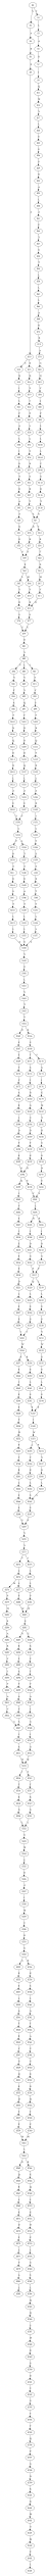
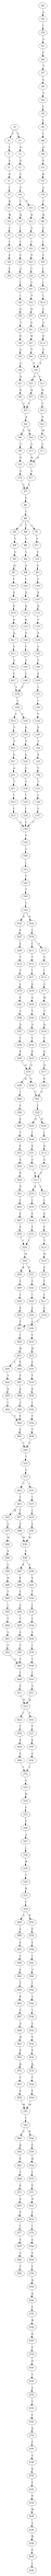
  strict digraph {
    fontname="PT Serif"
    node [fontname="PT Serif"]
    edge [fontname="PT Serif"]
    S0
    S1
    S2
    S3
    S4
    S5
    S6
    S7
    S8
    S9
    S10
    S11
    S12
    S13
    S14
    S15
    S16
    S17
    S18
    S19
    S20
    S21
    S22
    S23
    S24
    S25
    S26
    S27
    S28
-   S29
    S30
    S31
    S32
    S33
    S34
    S35
    S36
    S37
    S38
    S39
    S40
    S41
    S42
    S43
    S44
    S45
    S46
    S47
    S48
    S49
    S50
    S51
    S52
    S53
    S54
    S55
    S56
    S57
    S58
    S59
    S60
    S61
    S62
    S63
    S64
    S65
    S66
    S67
    S68
    S69
    S70
    S71
    S72
    S73
    S74
    S75
    S76
    S77
    S78
    S79
    S80
    S81
    S82
    S83
    S84
    S85
    S86
    S87
    S88
    S89
    S90
    S91
    S92
    S93
    S94
    S95
    S96
    S97
    S98
    S99
    S100
    S101
    S102
    S103
    S104
    S105
    S106
    S107
    S108
    S109
    S110
    S111
    S112
    S113
    S114
    S115
    S116
    S117
    S118
    S119
    S120
    S121
    S122
    S123
    S124
    S125
    S126
    S127
    S128
    S129
    S130
    S131
    S132
    S133
    S134
    S135
    S136
    S137
    S138
    S139
    S140
    S141
    S142
    S143
    S144
    S145
    S146
    S147
    S148
    S149
    S150
    S151
    S152
    S153
    S154
    S155
    S156
    S157
    S158
    S159
    S160
    S161
    S162
    S163
    S164
    S165
    S166
    S167
    S168
    S169
    S170
    S171
    S172
    S173
    S174
    S175
    S176
    S177
    S178
    S179
    S180
    S181
    S182
    S183
    S184
    S185
    S186
    S187
    S188
    S189
    S190
    S191
    S192
    S193
    S194
    S195
    S196
    S197
    S198
    S199
    S200
    S201
    S202
    S203
    S204
    S205
    S206
    S207
    S208
    S209
    S210
    S211
    S212
    S213
    S214
    S215
    S216
    S217
    S218
    S219
    S220
    S221
    S222
    S223
    S224
    S225
    S226
    S227
    S228
    S229
    S230
    S231
    S232
    S233
    S234
    S235
    S236
    S237
    S238
    S239
    S240
    S241
    S242
    S243
    S244
    S245
    S246
    S247
    S248
    S249
    S250
    S251
    S252
    S253
    S254
    S255
    S256
    S257
    n259 [label=S758]
    S259
    S260
    S261
    S262
    S263
    S264
    S265
    S266
    S267
    S268
    S269
    S270
    S271
    S272
    S273
    S274
    S275
    S276
    S277
    S278
    S279
    S280
    S281
    S282
    S283
    S284
    S285
    S286
    S287
    S288
    S289
    S290
    S291
    S292
    S293
    S294
    S295
    S296
    S297
    S298
    S299
    S300
    S301
    S302
    S303
    S304
    S305
    S306
    S307
    S308
    S309
    S310
    S311
    S312
    S313
    S314
    S315
    S316
    S317
    S318
    S319
    S320
    S321
    S322
    S323
    S324
    S325
    S326
    S327
    S328
    S329
    S330
    S331
    S332
    S333
    S334
    S335
    S336
    S337
    S338
    S339
    S340
    S341
    S342
    S343
    S344
    S345
    S346
    S347
    S348
    S349
    S350
    S351
    S352
    S353
    S354
    S355
    S356
    S357
    S358
    S359
    S360
    S361
    S362
    S363
    S364
    S365
    S366
    S367
    S368
    S369
    S370
    S371
    S372
    S373
    S374
    S375
    S376
    S377
    S378
    S379
    S380
    S381
    S382
    S383
    S384
    S385
    S386
    S387
    S388
    S389
    S390
    S391
    S392
    S393
    S394
    S395
    S396
    S397
    S398
    S399
    S400
    S401
    S402
    S403
    S404
    S405
    S406
    S0 -> S1 [label=Y]
    S0 -> S2 [label=V]
    S1 -> S3 [label=L]
    S2 -> S4 [label=A]
    S3 -> S5 [label=A]
    S4 -> S6 [label=R]
    S5 -> S7 [label=D]
    S6 -> S8 [label=K]
    S7 -> S9 [label=I]
    S8 -> S10 [label=A]
    S9 -> S11 [label=Q]
    S10 -> S12 [label=S]
    S10 -> S13 [label=K]
    S11 -> S14 [label=M]
    S12 -> S15 [label=Q]
    S13 -> S16 [label=Q]
    S14 -> S17 [label=Y]
    S15 -> S18 [label=I]
    S16 -> S19 [label=V]
    S17 -> S20 [label=L]
    S18 -> S21 [label=L]
    S19 -> S22 [label=I]
    S20 -> S23 [label=E]
    S21 -> S24 [label=P]
    S22 -> S25 [label=P]
    S23 -> S26 [label=E]
    S24 -> S27 [label=A]
    S25 -> S28 [label=L]
-   S26 -> S29 [label=P]
    S27 -> S30 [label=L]
    S28 -> S31 [label=L]
-   S29 -> S32 [label=R]
    S30 -> S33 [label=I]
    S31 -> S34 [label=V]
    S32 -> S35 [label=A]
    S33 -> S36 [label=K]
    S34 -> S37 [label=K]
    S35 -> S38 [label=L]
    S36 -> S39 [label=T]
    S37 -> S40 [label=S]
    S38 -> S41 [label=A]
    S39 -> S42 [label=R]
    S40 -> S43 [label=R]
    S41 -> S44 [label=P]
    S42 -> S45 [label=A]
    S43 -> S46 [label=T]
    S44 -> S47 [label=T]
    S45 -> S48 [label=A]
    S46 -> S49 [label=A]
    S47 -> S50 [label=G]
    S48 -> S51 [label=N]
    S49 -> S52 [label=T]
    S49 -> S53 [label=N]
    S50 -> S54 [label=T]
    S51 -> S55 [label=R]
    S52 -> S56 [label=R]
    S53 -> S57 [label=R]
    S54 -> S58 [label=L]
    S55 -> S59 [label=S]
    S56 -> S60 [label=T]
    S57 -> S59 [label=S]
    S58 -> S61 [label=L]
    S59 -> S62 [label=K]
    S60 -> S63 [label=K]
    S61 -> S64 [label=L]
    S62 -> S65 [label=L]
    S62 -> S66 [label=M]
    S63 -> S67 [label=M]
    S64 -> S68 [label=A]
    S65 -> S69 [label=Y]
    S66 -> S70 [label=Y]
    S67 -> S71 [label=Y]
    S68 -> S72 [label=R]
    S69 -> S73 [label=H]
    S70 -> S74 [label=H]
    S71 -> S74 [label=H]
    S72 -> S75 [label=R]
    S73 -> S76 [label=S]
    S74 -> S77 [label=S]
    S75 -> S78 [label=A]
    S76 -> S79 [label=E]
    S77 -> S79 [label=E]
    S78 -> S80 [label=G]
    S79 -> S81 [label=D]
    S80 -> S82 [label=Q]
    S81 -> S83 [label=V]
    S82 -> S84 [label=V]
    S83 -> S85 [label=L]
    S83 -> S86 [label=V]
    S83 -> S87 [label=I]
    S84 -> S88 [label=L]
    S85 -> S89 [label=V]
    S86 -> S90 [label=V]
    S87 -> S91 [label=S]
    S88 -> S92 [label=P]
    S89 -> S93 [label=V]
    S90 -> S94 [label=V]
    S91 -> S95 [label=V]
    S92 -> S96 [label=L]
    S93 -> S97 [label=Q]
    S94 -> S98 [label=A]
    S95 -> S99 [label=S]
    S96 -> S100 [label=L]
    S97 -> S101 [label=F]
    S98 -> S102 [label=F]
    S99 -> S103 [label=F]
    S100 -> S104 [label=L]
    S101 -> S105 [label=R]
    S102 -> S106 [label=N]
    S103 -> S107 [label=N]
    S104 -> S108 [label=C]
    S105 -> S109 [label=R]
    S106 -> S110 [label=Q]
    S107 -> S111 [label=Q]
    S108 -> S112 [label=S]
    S109 -> S113 [label=R]
    S110 -> S114 [label=R]
    S111 -> S115 [label=T]
    S112 -> S116 [label=R]
    S113 -> S117 [label=Q]
    S114 -> S118 [label=N]
    S115 -> S119 [label=N]
    S116 -> S120 [label=T]
    S117 -> S121 [label=L]
    S118 -> S122 [label=L]
    S119 -> S123 [label=L]
    S120 -> S49 [label=A]
    S121 -> S124 [label=A]
    S122 -> S125 [label=A]
    S123 -> S126 [label=A]
    S124 -> S127 [label=E]
    S125 -> S128 [label=E]
    S126 -> S129 [label=D]
    S127 -> S130 [label=V]
    S128 -> S130 [label=V]
    S129 -> S131 [label=I]
    S130 -> S132 [label=L]
    S131 -> S133 [label=L]
    S132 -> S134 [label=L]
    S132 -> S135 [label=P]
    S133 -> S136 [label=T]
    S134 -> S137 [label=T]
    S135 -> S138 [label=R]
    S136 -> S139 [label=E]
    S137 -> S140 [label=A]
    S138 -> S141 [label=A]
    S139 -> S142 [label=A]
    S140 -> S143 [label=D]
    S141 -> S144 [label=D]
    S142 -> S145 [label=D]
    S143 -> S146 [label=A]
    S144 -> S147 [label=S]
    S145 -> S148 [label=T]
    S146 -> S149 [label=T]
    S147 -> S150 [label=T]
    S148 -> S151 [label=T]
    S149 -> S152 [label=L]
    S150 -> S153 [label=L]
    S151 -> S154 [label=L]
    S152 -> S155 [label=L]
    S153 -> S156 [label=L]
    S154 -> S157 [label=L]
    S155 -> S158 [label=G]
    S156 -> S158 [label=G]
    S157 -> S158 [label=G]
    S158 -> S159 [label=Y]
    S159 -> S160 [label=G]
    S160 -> S161 [label=L]
    S161 -> S162 [label=V]
    S162 -> S163 [label=T]
    S163 -> S164 [label=V]
    S164 -> S165 [label=R]
    S164 -> S166 [label=K]
    S165 -> S167 [label=S]
    S166 -> S168 [label=S]
    S167 -> S169 [label=E]
    S168 -> S170 [label=S]
    S168 -> S171 [label=T]
    S169 -> S172 [label=T]
    S170 -> S173 [label=G]
    S171 -> S174 [label=S]
    S172 -> S175 [label=V]
    S173 -> S176 [label=I]
    S174 -> S177 [label=I]
    S175 -> S178 [label=A]
    S176 -> S179 [label=G]
    S177 -> S180 [label=R]
    S178 -> S181 [label=R]
    S179 -> S182 [label=M]
    S180 -> S183 [label=G]
    S181 -> S184 [label=I]
    S182 -> S185 [label=T]
    S183 -> S186 [label=V]
    S184 -> S187 [label=D]
    S185 -> S188 [label=H]
    S186 -> S189 [label=D]
    S187 -> S190 [label=T]
    S188 -> S191 [label=S]
    S189 -> S192 [label=T]
    S190 -> S193 [label=K]
    S191 -> S194 [label=K]
    S192 -> S195 [label=K]
    S193 -> S196 [label=N]
    S194 -> S197 [label=N]
    S195 -> S196 [label=N]
    S196 -> S198 [label=E]
    S196 -> S199 [label=Q]
    S197 -> S200 [label=E]
    S198 -> S201 [label=V]
    S199 -> S202 [label=I]
    S200 -> S201 [label=V]
    S201 -> S203 [label=L]
    S202 -> S204 [label=V]
    S203 -> S205 [label=H]
    S203 -> S206 [label=N]
    S204 -> S207 [label=S]
    S205 -> S208 [label=I]
    S206 -> S209 [label=I]
    S207 -> S210 [label=I]
    S208 -> S211 [label=D]
    S209 -> S212 [label=D]
    S210 -> S213 [label=E]
    S211 -> S214 [label=G]
    S212 -> S215 [label=G]
    S213 -> S216 [label=E]
    S214 -> S217 [label=P]
    S215 -> S217 [label=P]
    S216 -> S218 [label=P]
    S217 -> S219 [label=L]
    S217 -> S220 [label=Q]
    S218 -> S221 [label=D]
    S219 -> S222 [label=L]
    S220 -> S223 [label=L]
    S221 -> S224 [label=L]
    S222 -> S225 [label=E]
    S223 -> S226 [label=E]
    S224 -> S227 [label=E]
    S225 -> S228 [label=P]
    S226 -> S229 [label=P]
    S227 -> S230 [label=P]
    S228 -> S231 [label=V]
    S229 -> S232 [label=I]
    S230 -> S232 [label=I]
    S231 -> S233 [label=W]
    S232 -> S234 [label=W]
    S233 -> S235 [label=K]
    S234 -> S236 [label=R]
    S234 -> S237 [label=K]
    S235 -> S238 [label=E]
    S236 -> S239 [label=E]
    S237 -> S240 [label=E]
    S238 -> S241 [label=L]
    S239 -> S242 [label=L]
    S240 -> S243 [label=I]
    S241 -> S244 [label=E]
    S242 -> S245 [label=E]
    S243 -> S246 [label=E]
    S244 -> S247 [label=E]
    S245 -> S247 [label=E]
    S246 -> S248 [label=E]
    S247 -> S249 [label=I]
    S248 -> S250 [label=T]
    S249 -> S251 [label=W]
    S250 -> S252 [label=W]
    S251 -> S253 [label=L]
    S251 -> S254 [label=P]
    S252 -> S255 [label=P]
    S253 -> S256 [label=Y]
    S254 -> S257 [label=Y]
    S255 -> n259 [label=Y]
    S256 -> S259 [label=K]
    S257 -> S260 [label=K]
    n259 -> S261 [label=R]
    S259 -> S262 [label=L]
    S260 -> S263 [label=L]
    S261 -> S264 [label=L]
    S262 -> S265 [label=S]
    S263 -> S265 [label=S]
    S264 -> S266 [label=S]
    S265 -> S267 [label=S]
    S266 -> S268 [label=S]
    S267 -> S269 [label=P]
    S268 -> S269 [label=P]
    S269 -> S270 [label=V]
    S270 -> S271 [label=V]
    S271 -> S272 [label=V]
    S271 -> S273 [label=I]
    S272 -> S274 [label=L]
    S273 -> S275 [label=L]
    S274 -> S276 [label=M]
    S274 -> S277 [label=L]
    S275 -> S278 [label=L]
    S276 -> S279 [label=P]
    S277 -> S280 [label=P]
    S278 -> S281 [label=P]
    S279 -> S282 [label=W]
    S280 -> S283 [label=W]
    S281 -> S283 [label=W]
    S282 -> S284 [label=E]
    S283 -> S285 [label=E]
    S284 -> S286 [label=A]
    S285 -> S287 [label=K]
    S285 -> S288 [label=E]
    S286 -> S289 [label=R]
    S287 -> S290 [label=R]
    S288 -> S291 [label=K]
    S289 -> S292 [label=Y]
    S290 -> S293 [label=F]
    S291 -> S294 [label=Y]
    S292 -> S295 [label=I]
    S293 -> S296 [label=A]
    S294 -> S297 [label=F]
    S295 -> S298 [label=Y]
    S296 -> S299 [label=Y]
    S297 -> S300 [label=Y]
    S298 -> S301 [label=A]
    S299 -> S302 [label=A]
    S300 -> S303 [label=A]
    S301 -> S304 [label=V]
    S302 -> S305 [label=V]
    S303 -> S306 [label=I]
    S304 -> S307 [label=A]
    S305 -> S307 [label=A]
    S306 -> S308 [label=A]
    S307 -> S309 [label=I]
    S308 -> S310 [label=I]
    S309 -> S311 [label=A]
    S310 -> S312 [label=A]
    S311 -> S313 [label=Q]
    S312 -> S313 [label=Q]
    S313 -> S314 [label=I]
    S313 -> S315 [label=V]
    S314 -> S316 [label=T]
    S315 -> S317 [label=T]
    S316 -> S318 [label=K]
    S317 -> S319 [label=K]
    S318 -> S320 [label=G]
    S319 -> S321 [label=G]
    S320 -> S322 [label=L]
    S321 -> S322 [label=L]
    S322 -> S323 [label=G]
    S323 -> S324 [label=M]
    S324 -> S325 [label=E]
    S325 -> S326 [label=D]
    S326 -> S327 [label=A]
    S327 -> S328 [label=I]
    S328 -> S329 [label=M]
    S329 -> S330 [label=C]
    S330 -> S331 [label=R]
    S331 -> S332 [label=G]
    S332 -> S333 [label=G]
    S332 -> S334 [label=N]
    S333 -> S335 [label=K]
    S334 -> S336 [label=K]
    S335 -> S337 [label=E]
    S336 -> S338 [label=S]
    S337 -> S339 [label=L]
    S338 -> S340 [label=L]
    S339 -> S341 [label=A]
    S340 -> S342 [label=A]
    S341 -> S343 [label=F]
    S342 -> S344 [label=F]
    S343 -> S345 [label=R]
    S344 -> S346 [label=A]
    S345 -> S347 [label=V]
    S346 -> S348 [label=V]
    S347 -> S349 [label=G]
    S348 -> S350 [label=G]
    S349 -> S351 [label=Q]
    S350 -> S352 [label=K]
    S351 -> S353 [label=K]
    S352 -> S354 [label=R]
    S353 -> S355 [label=Q]
    S354 -> S356 [label=Q]
    S355 -> S357 [label=F]
    S356 -> S358 [label=F]
    S357 -> S359 [label=P]
    S358 -> S360 [label=P]
    S359 -> S361 [label=M]
    S360 -> S361 [label=M]
    S361 -> S362 [label=L]
    S362 -> S363 [label=R]
    S362 -> S364 [label=H]
    S363 -> S365 [label=Q]
    S364 -> S366 [label=K]
    S365 -> S367 [label=R]
    S366 -> S368 [label=Q]
    S367 -> S369 [label=L]
    S368 -> S370 [label=L]
    S369 -> S371 [label=K]
    S370 -> S372 [label=K]
    S371 -> S373 [label=D]
    S372 -> S374 [label=H]
    S373 -> S375 [label=P]
    S374 -> S376 [label=P]
    S375 -> S377 [label=L]
    S376 -> S378 [label=L]
    S377 -> S379 [label=V]
    S378 -> S380 [label=G]
    S379 -> S381 [label=A]
    S380 -> S382 [label=S]
    S381 -> S383 [label=L]
    S382 -> S384 [label=L]
    S384 -> S385 [label=Q]
    S385 -> S386 [label=Q]
    S386 -> S387 [label=S]
    S387 -> S388 [label=W]
    S388 -> S389 [label=R]
    S389 -> S390 [label=P]
    S390 -> S391 [label=D]
    S391 -> S392 [label=C]
    S392 -> S393 [label=G]
    S393 -> S394 [label=F]
    S394 -> S395 [label=T]
    S395 -> S396 [label=Q]
    S396 -> S397 [label=P]
    S397 -> S398 [label=G]
    S398 -> S399 [label=N]
    S399 -> S400 [label=K]
    S400 -> S401 [label=D]
    S401 -> S402 [label=M]
    S402 -> S403 [label=A]
    S403 -> S404 [label=M]
    S404 -> S405 [label=P]
    S405 -> S406 [label=L]
  }
